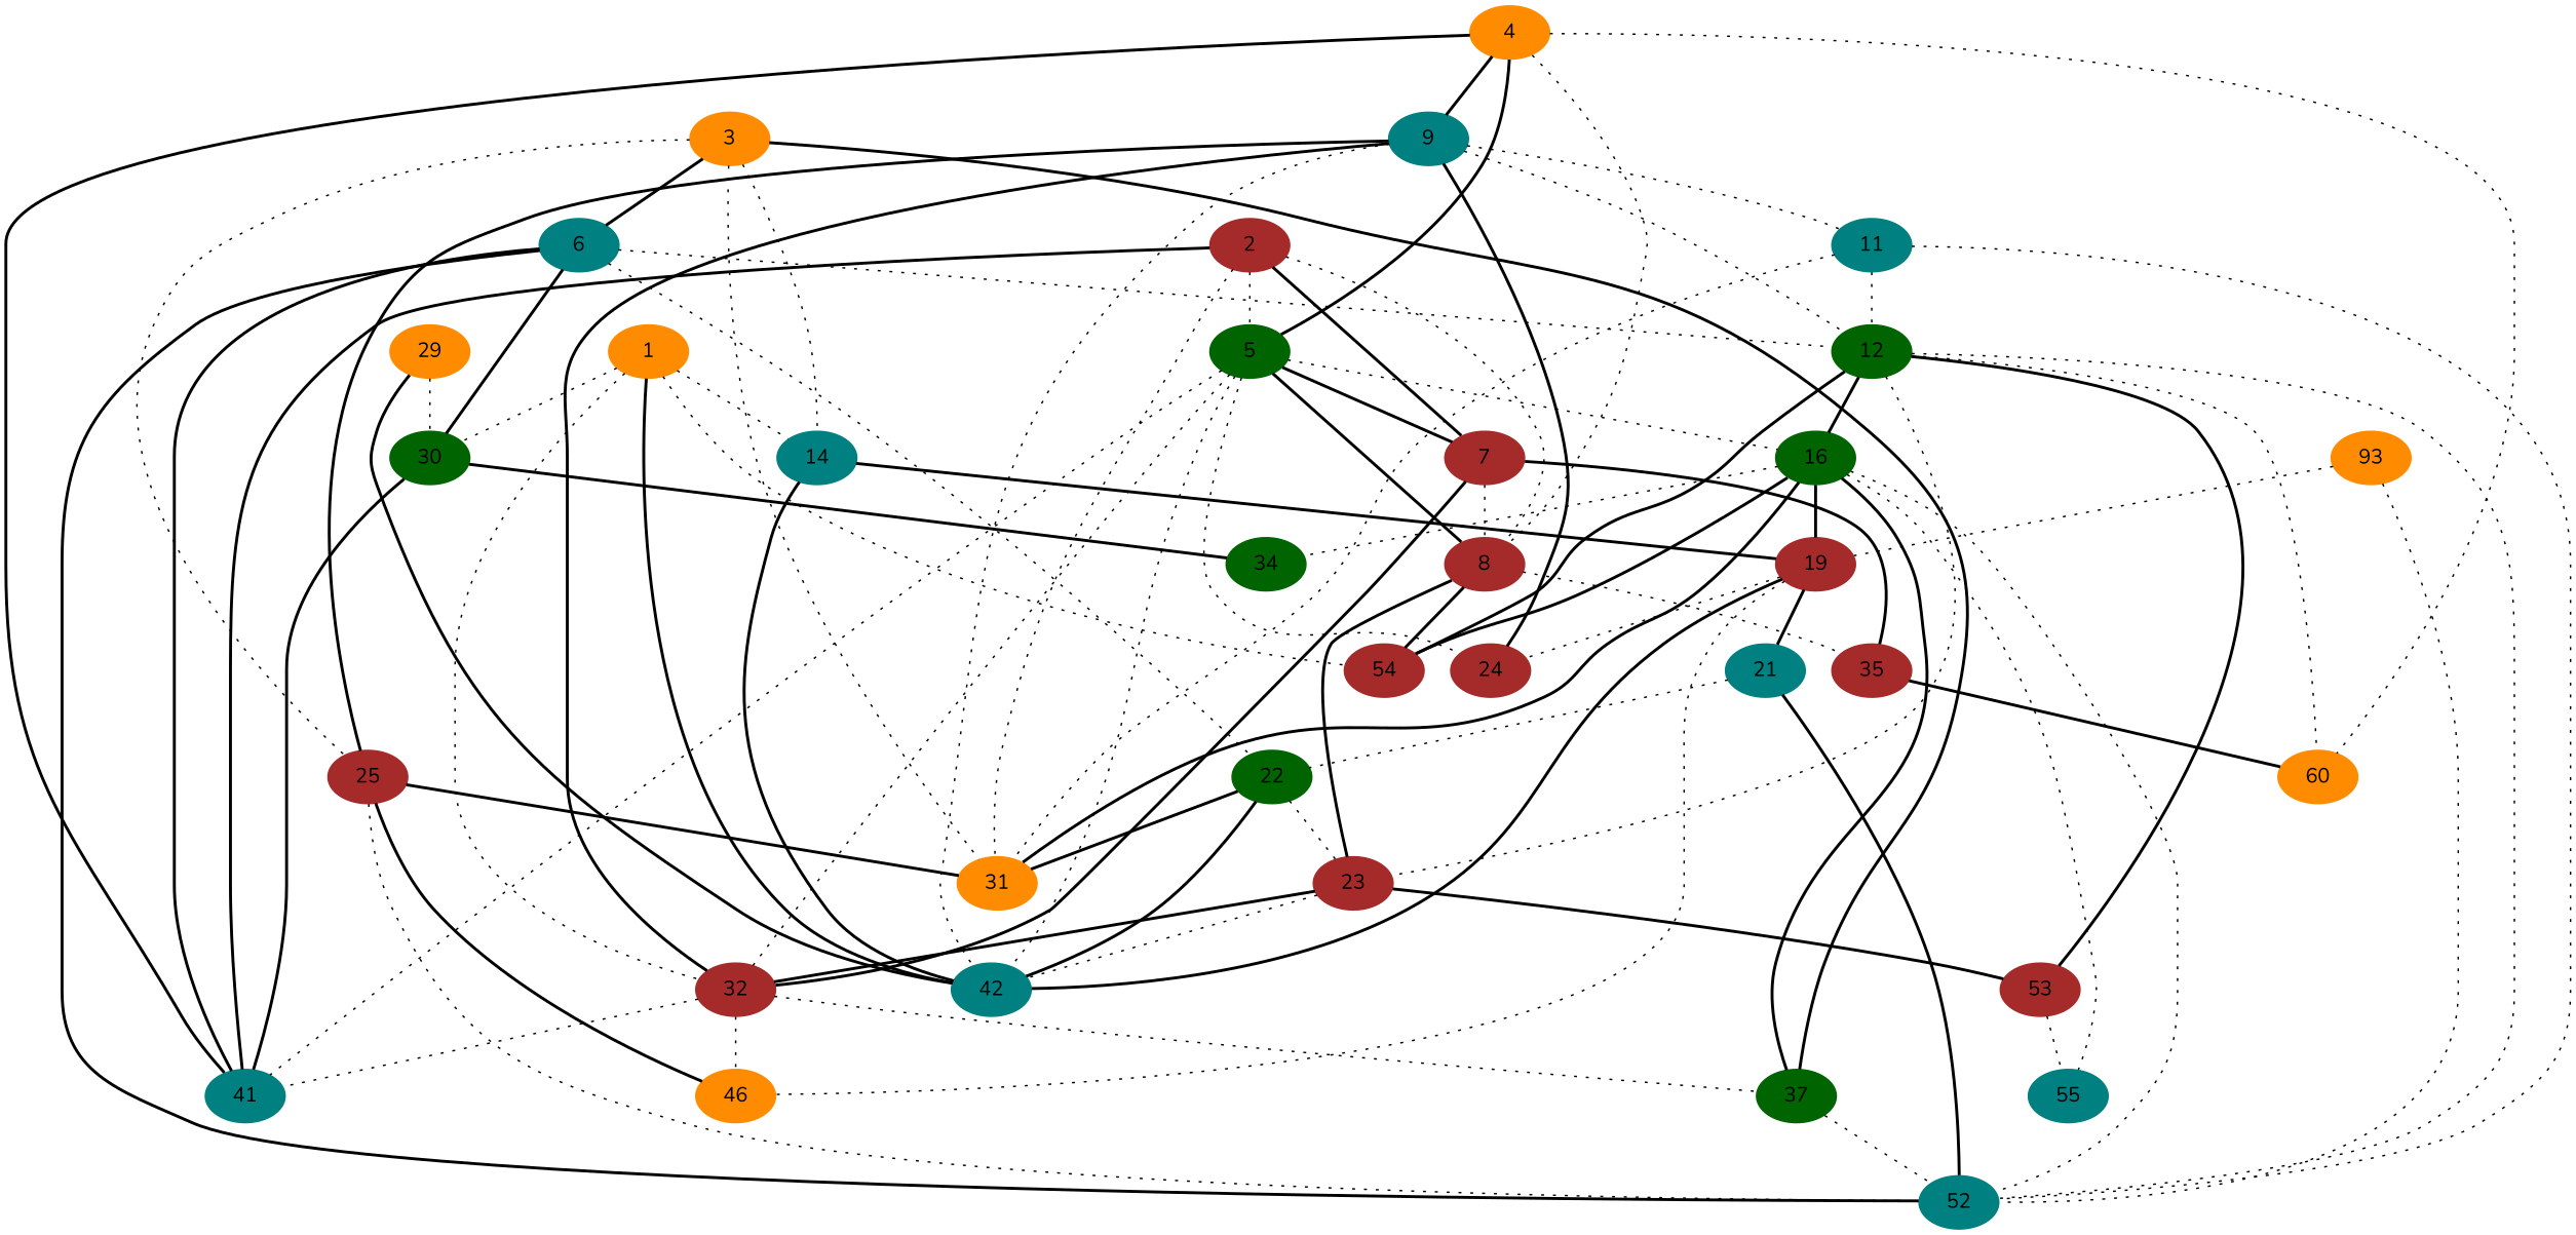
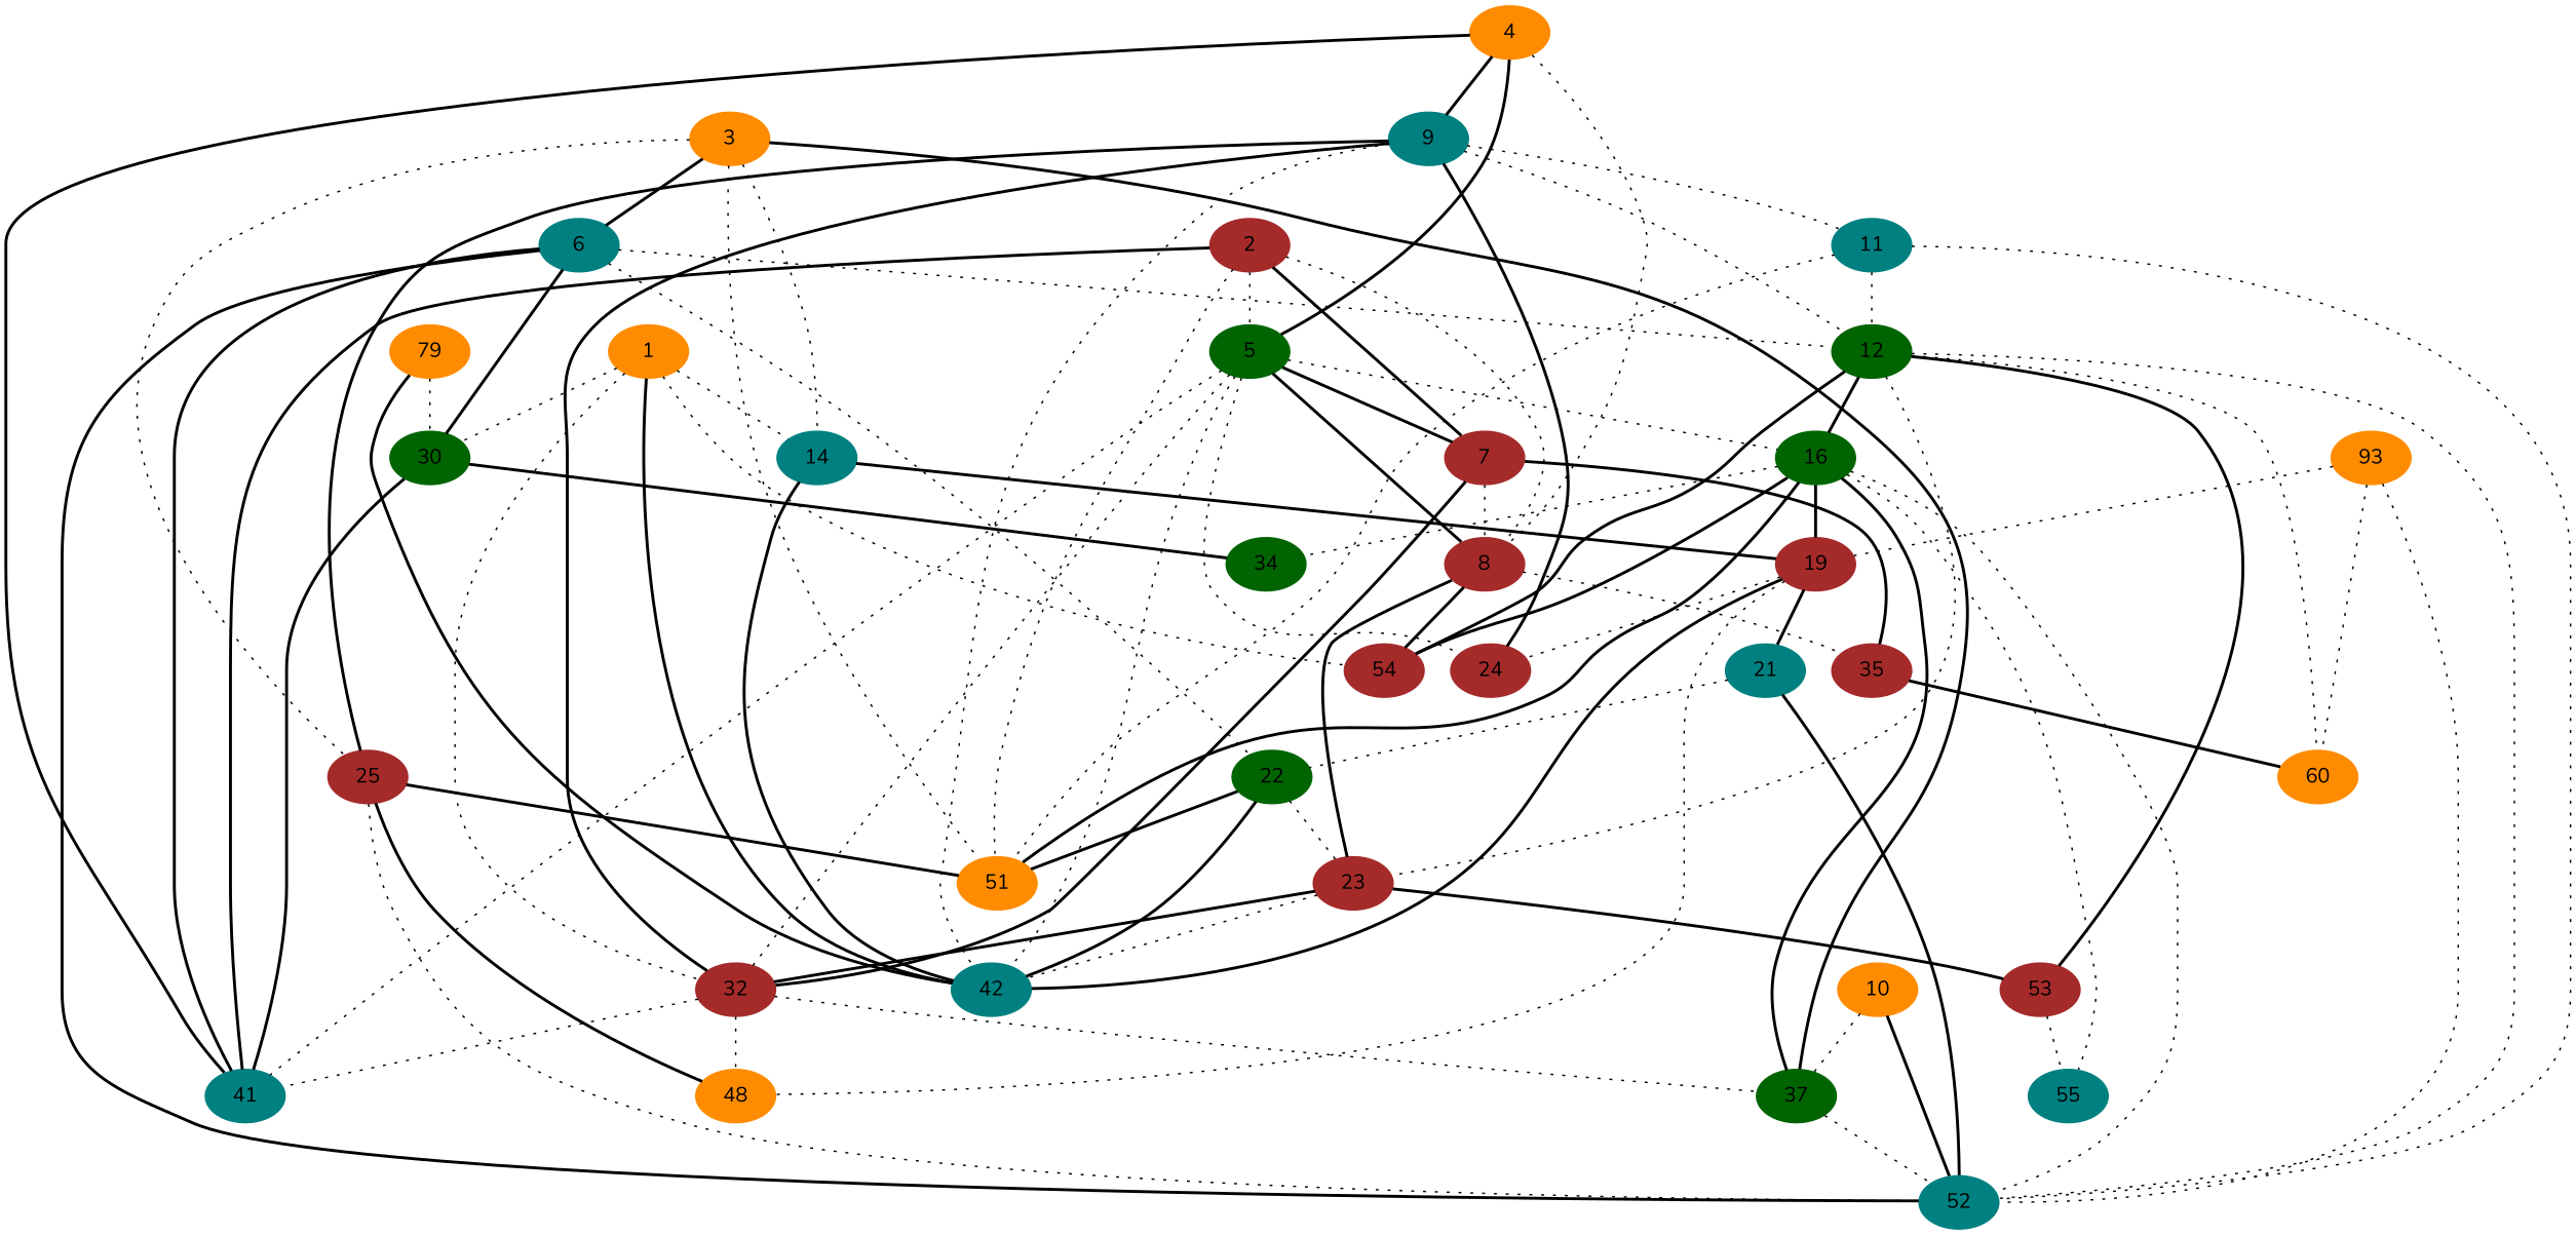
  graph {
    fontname=Nunito
    node [color=brown fontname=Nunito style=filled]
    edge [fontname=Nunito style=dotted]
    1 [color=darkorange super="+18"]
    14 [color=teal super="+20"]
    30 [color=darkgreen super="+39"]
    32 [super="+45"]
    42 [color=teal super="+50"]
    54 [super="+57"]
    19 [super="+26"]
    41 [color=teal super="+49"]
    34 [color=darkgreen]
    37 [color=darkgreen super="+40"]
-   46 [color=darkorange]
+   46 [color=darkorange label=48]
    2 [super="+56"]
    5 [color=darkgreen super="+33"]
    7
    8 [super="+15"]
-   31 [color=darkorange super="+43"]
+   31 [color=darkorange super="+43" label=51]
    16 [color=darkgreen super="+47"]
    24
    35
    23
    3 [color=darkorange super="+17"]
    6 [color=teal super="+44"]
    25 [super="+28"]
    12 [color=darkgreen super="+58"]
    22 [color=darkgreen super="+36"]
    52 [color=teal super="+59"]
    4 [color=darkorange super="+38"]
    9 [color=teal super="+51"]
    60 [color=darkorange]
    11 [color=teal super="+48"]
    55 [color=teal]
    53
+   10 [color=darkorange]
    21 [color=teal super="+27"]
    n35 [color=darkorange label=93]
-   29 [color=darkorange]
+   29 [color=darkorange label=79]
    1 -- 14 [weight=2]
    1 -- 30
    1 -- 32
    1 -- 42 [style=bold]
    1 -- 54
    14 -- 42 [style=bold]
    14 -- 19 [style=bold]
    30 -- 41 [style=bold]
    30 -- 34 [style=bold]
    32 -- 41
    32 -- 37
    32 -- 46
    19 -- 42 [style=bold]
    19 -- 46
    19 -- 24
    19 -- 21 [style=bold]
    37 -- 52
    2 -- 41 [style=bold]
    2 -- 5
    2 -- 7 [style=bold]
    2 -- 8
    2 -- 31
    5 -- 32
    5 -- 42
    5 -- 41
    5 -- 7 [style=bold]
    5 -- 8 [style=bold]
    5 -- 16
    5 -- 24
    7 -- 32 [style=bold]
    7 -- 8
    7 -- 35 [style=bold]
    8 -- 54 [style=bold]
    8 -- 35
    8 -- 23 [style=bold]
    16 -- 54 [style=bold]
    16 -- 19 [style=bold]
    16 -- 34
    16 -- 37 [style=bold]
    16 -- 31 [style=bold]
    16 -- 52
    16 -- 55
    35 -- 60 [style=bold]
    23 -- 32 [style=bold]
    23 -- 42
    23 -- 53 [style=bold]
    3 -- 14
    3 -- 37 [style=bold]
    3 -- 31
    3 -- 6 [style=bold]
    3 -- 25
    6 -- 30 [style=bold]
    6 -- 41 [style=bold]
    6 -- 12
    6 -- 22
    6 -- 52 [style=bold]
    25 -- 46 [style=bold]
    25 -- 31 [style=bold]
    25 -- 52
    12 -- 54 [style=bold]
    12 -- 16 [style=bold]
    12 -- 23
    12 -- 52
    12 -- 60
    12 -- 53 [style=bold]
    22 -- 42 [style=bold]
    22 -- 31 [style=bold weight=2]
    22 -- 23
    4 -- 41 [style=bold]
    4 -- 5 [style=bold]
    4 -- 8
    4 -- 9 [style=bold]
-   4 -- 60
+   n35 -- 60
    9 -- 32 [style=bold]
    9 -- 42
    9 -- 24 [style=bold]
    9 -- 25 [style=bold]
    9 -- 12
    9 -- 11 [weight=2]
    11 -- 31
    11 -- 12
    11 -- 52
    53 -- 55
+   10 -- 37
+   10 -- 52 [style=bold]
    21 -- 22
    21 -- 52 [style=bold]
    n35 -- 19
    n35 -- 52
    29 -- 30
    29 -- 42 [style=bold]
  }
